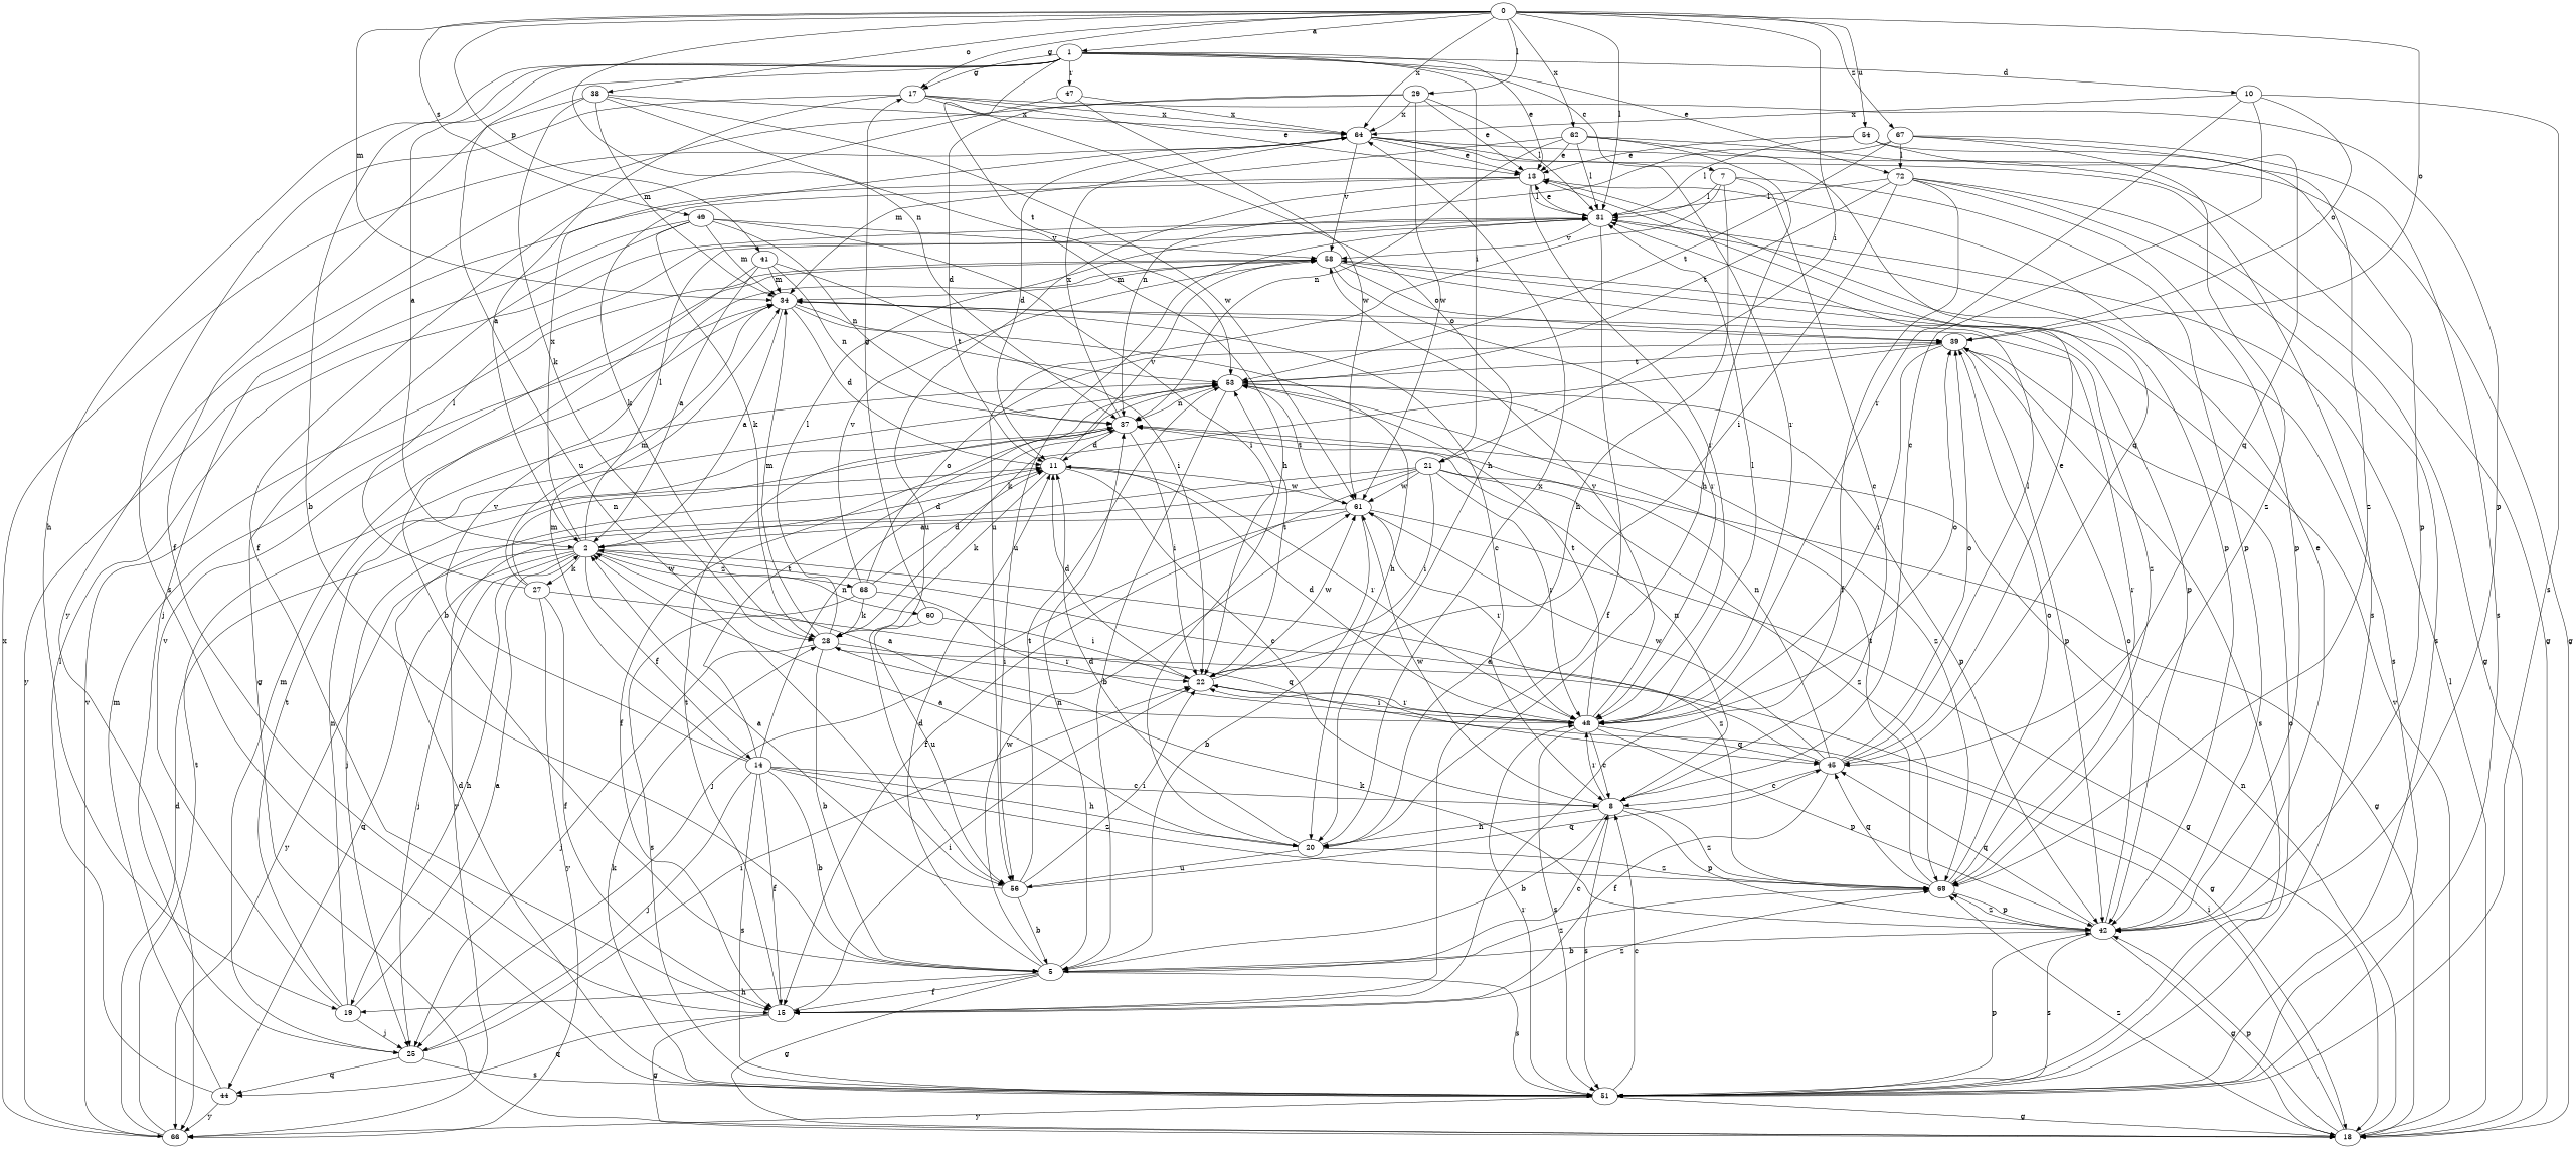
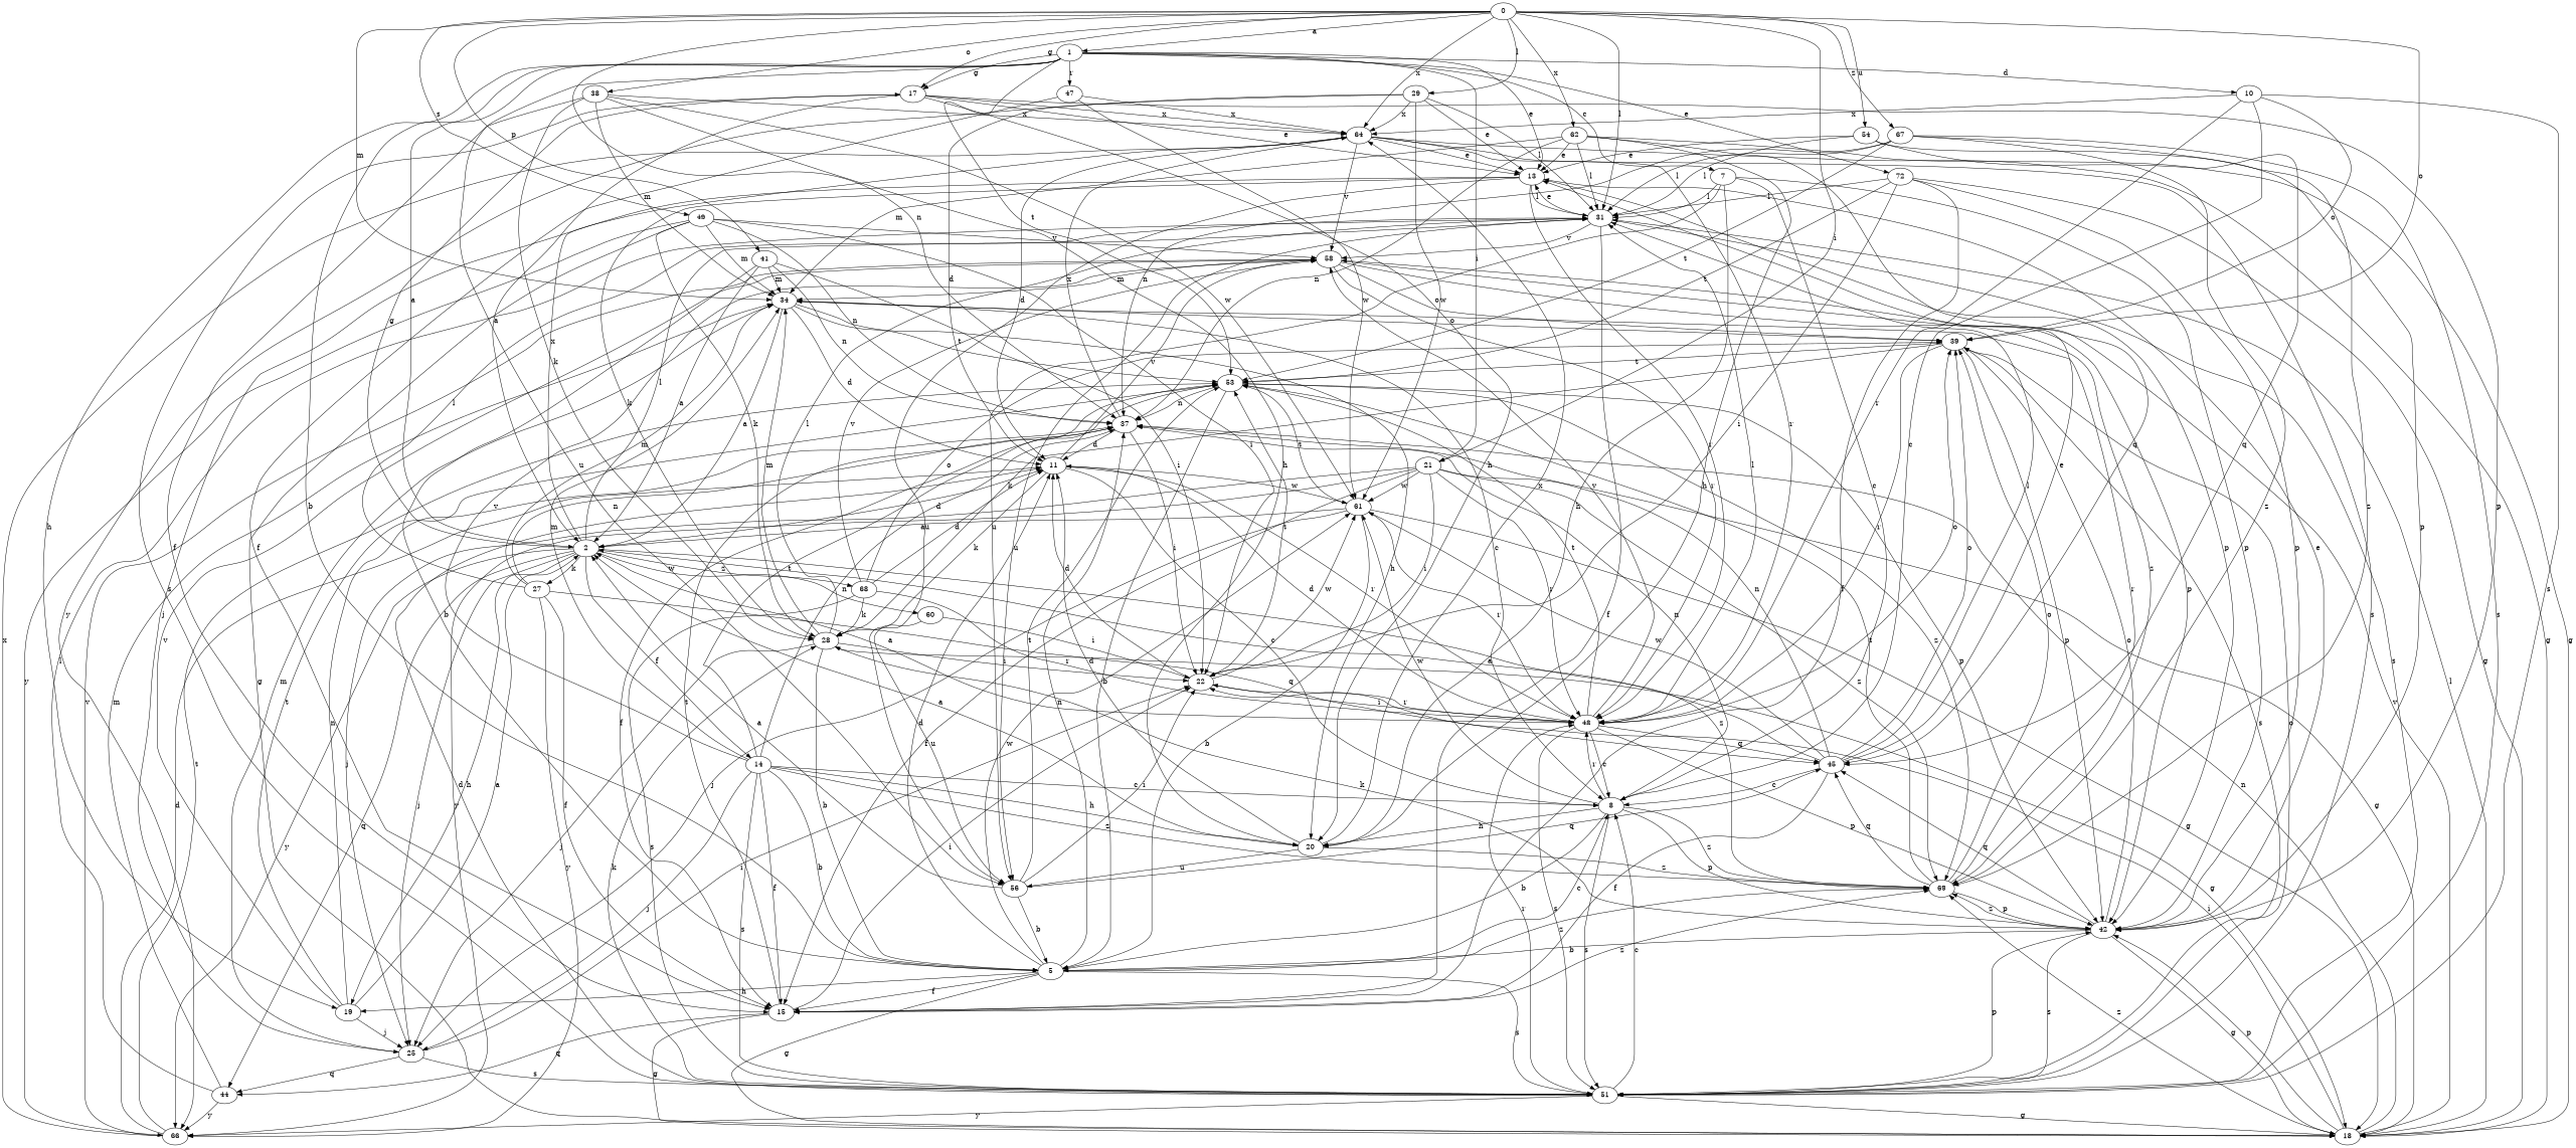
  strict digraph {
    0
    1
    17
    21
    29
    31
    34
    37
    38
    39
    41
    49
    54
    62
    64
    67
    2
    5
    7
    10
    n21 [label=72]
    13
    19
    47
    53
    56
    51
    20
    42
    25
    66
    69
    15
    18
    61
    48
    22
    11
    58
    8
    28
    45
    14
    27
    44
    60
    68
    0 -> 1 [label=a]
    0 -> 17 [label=g]
    0 -> 21 [label=i]
    0 -> 29 [label=l]
    0 -> 31 [label=l]
    0 -> 34 [label=m]
    0 -> 37 [label=n]
    0 -> 38 [label=o]
    0 -> 39 [label=o]
    0 -> 41 [label=p]
    0 -> 49 [label=s]
    0 -> 54 [label=u]
    0 -> 62 [label=x]
    0 -> 64 [label=x]
    0 -> 67 [label=z]
    1 -> 17 [label=g]
    1 -> 21 [label=i]
    1 -> 2 [label=a]
    1 -> 5 [label=b]
    1 -> 7 [label=c]
    1 -> 10 [label=d]
    1 -> n21 [label=e]
    1 -> 13 [label=e]
    1 -> 19 [label=h]
    1 -> 47 [label=r]
    1 -> 53 [label=t]
    1 -> 56 [label=u]
    17 -> 64 [label=x]
    17 -> 2 [label=a]
    17 -> 13 [label=e]
    17 -> 51 [label=s]
    17 -> 20 [label=h]
    17 -> 42 [label=p]
    21 -> 25 [label=j]
    21 -> 66 [label=y]
    21 -> 69 [label=z]
    21 -> 15 [label=f]
    21 -> 18 [label=g]
    21 -> 61 [label=w]
    21 -> 48 [label=r]
    21 -> 22 [label=i]
    29 -> 31 [label=l]
    29 -> 64 [label=x]
    29 -> 13 [label=e]
    29 -> 66 [label=y]
    29 -> 61 [label=w]
    29 -> 11 [label=d]
    31 -> 13 [label=e]
    31 -> 56 [label=u]
    31 -> 51 [label=s]
    31 -> 15 [label=f]
    31 -> 58 [label=v]
    34 -> 39 [label=o]
    34 -> 2 [label=a]
    34 -> 53 [label=t]
    34 -> 20 [label=h]
    34 -> 11 [label=d]
    34 -> 8 [label=c]
    37 -> 64 [label=x]
    37 -> 15 [label=f]
    37 -> 22 [label=i]
    37 -> 11 [label=d]
    38 -> 34 [label=m]
    38 -> 64 [label=x]
    38 -> 20 [label=h]
    38 -> 15 [label=f]
    38 -> 61 [label=w]
    38 -> 28 [label=k]
    39 -> 53 [label=t]
    39 -> 51 [label=s]
    39 -> 42 [label=p]
    39 -> 48 [label=r]
    39 -> 28 [label=k]
    41 -> 34 [label=m]
    41 -> 37 [label=n]
    41 -> 2 [label=a]
    41 -> 5 [label=b]
    41 -> 22 [label=i]
    49 -> 34 [label=m]
    49 -> 37 [label=n]
    49 -> 66 [label=y]
    49 -> 18 [label=g]
    49 -> 22 [label=i]
    49 -> 58 [label=v]
    49 -> 28 [label=k]
    54 -> 31 [label=l]
    54 -> 13 [label=e]
    54 -> 69 [label=z]
    54 -> 45 [label=q]
    62 -> 31 [label=l]
    62 -> 34 [label=m]
    62 -> 37 [label=n]
    62 -> 13 [label=e]
    62 -> 20 [label=h]
    62 -> 18 [label=g]
    62 -> 45 [label=q]
    64 -> 13 [label=e]
    64 -> 51 [label=s]
    64 -> 18 [label=g]
    64 -> 48 [label=r]
    64 -> 11 [label=d]
    64 -> 58 [label=v]
-   67 -> n21 [label=l]
+   67 -> 31 [label=l]
    67 -> 37 [label=n]
    67 -> 53 [label=t]
    67 -> 51 [label=s]
    67 -> 42 [label=p]
    67 -> 69 [label=z]
-   60 -> 17 [label=g]
+   2 -> 17 [label=g]
    2 -> 31 [label=l]
    2 -> 64 [label=x]
    2 -> 19 [label=h]
    2 -> 25 [label=j]
    2 -> 66 [label=y]
    2 -> 69 [label=z]
    2 -> 11 [label=d]
    2 -> 14 [label=f]
    2 -> 27 [label=k]
    2 -> 44 [label=q]
    2 -> 60 [label=w]
    2 -> 68 [label=z]
    5 -> 37 [label=n]
    5 -> 19 [label=h]
    5 -> 51 [label=s]
    5 -> 69 [label=z]
    5 -> 15 [label=f]
    5 -> 18 [label=g]
    5 -> 61 [label=w]
    5 -> 11 [label=d]
    5 -> 8 [label=c]
    7 -> 31 [label=l]
    7 -> 56 [label=u]
    7 -> 20 [label=h]
    7 -> 42 [label=p]
    7 -> 8 [label=c]
    10 -> 39 [label=o]
    10 -> 64 [label=x]
    10 -> 51 [label=s]
    10 -> 48 [label=r]
    10 -> 8 [label=c]
    n21 -> 31 [label=l]
    n21 -> 53 [label=t]
-   n21 -> 51 [label=s]
    n21 -> 42 [label=p]
    n21 -> 15 [label=f]
    n21 -> 18 [label=g]
    n21 -> 22 [label=i]
    13 -> 31 [label=l]
    13 -> 56 [label=u]
    13 -> 42 [label=p]
    13 -> 25 [label=j]
    13 -> 48 [label=r]
    13 -> 28 [label=k]
    19 -> 37 [label=n]
    19 -> 2 [label=a]
    19 -> 53 [label=t]
    19 -> 25 [label=j]
    19 -> 58 [label=v]
    47 -> 64 [label=x]
    47 -> 15 [label=f]
    47 -> 61 [label=w]
    53 -> 37 [label=n]
    53 -> 5 [label=b]
    53 -> 42 [label=p]
    53 -> 69 [label=z]
    56 -> 2 [label=a]
    56 -> 5 [label=b]
    56 -> 53 [label=t]
    56 -> 22 [label=i]
    56 -> 45 [label=q]
    51 -> 39 [label=o]
    51 -> 42 [label=p]
    51 -> 66 [label=y]
    51 -> 18 [label=g]
    51 -> 48 [label=r]
    51 -> 11 [label=d]
    51 -> 8 [label=c]
    51 -> 28 [label=k]
    20 -> 64 [label=x]
    20 -> 2 [label=a]
    20 -> 56 [label=u]
    20 -> 69 [label=z]
    20 -> 11 [label=d]
    42 -> 39 [label=o]
    42 -> 5 [label=b]
    42 -> 13 [label=e]
    42 -> 51 [label=s]
    42 -> 69 [label=z]
    42 -> 18 [label=g]
    42 -> 28 [label=k]
    42 -> 45 [label=q]
    25 -> 34 [label=m]
    25 -> 51 [label=s]
    25 -> 22 [label=i]
    25 -> 44 [label=q]
    66 -> 64 [label=x]
    66 -> 53 [label=t]
    66 -> 11 [label=d]
    66 -> 58 [label=v]
    69 -> 34 [label=r]
    69 -> 39 [label=o]
    69 -> 53 [label=t]
    69 -> 42 [label=p]
    69 -> 45 [label=q]
    15 -> 53 [label=t]
    15 -> 69 [label=z]
    15 -> 18 [label=g]
    15 -> 22 [label=i]
    15 -> 44 [label=q]
    18 -> 31 [label=l]
    18 -> 37 [label=n]
    18 -> 42 [label=p]
    18 -> 69 [label=z]
    18 -> 22 [label=i]
    18 -> 58 [label=v]
    61 -> 2 [label=a]
    61 -> 5 [label=b]
    61 -> 53 [label=t]
    61 -> 25 [label=j]
    61 -> 18 [label=g]
    61 -> 48 [label=r]
    48 -> 31 [label=l]
    48 -> 39 [label=o]
    48 -> 2 [label=a]
    48 -> 53 [label=t]
    48 -> 51 [label=s]
    48 -> 42 [label=p]
    48 -> 22 [label=i]
    48 -> 11 [label=d]
    48 -> 58 [label=v]
    48 -> 8 [label=c]
    48 -> 45 [label=q]
    22 -> 53 [label=t]
    22 -> 61 [label=w]
    22 -> 48 [label=r]
    22 -> 11 [label=d]
    11 -> 61 [label=w]
    11 -> 48 [label=r]
    11 -> 58 [label=v]
    11 -> 8 [label=c]
    11 -> 28 [label=k]
    58 -> 34 [label=m]
    58 -> 39 [label=o]
    58 -> 42 [label=p]
    58 -> 69 [label=z]
    58 -> 48 [label=r]
    8 -> 37 [label=n]
    8 -> 5 [label=b]
    8 -> 51 [label=s]
    8 -> 20 [label=h]
    8 -> 42 [label=p]
    8 -> 69 [label=z]
    8 -> 61 [label=w]
    8 -> 48 [label=r]
    28 -> 31 [label=l]
    28 -> 34 [label=m]
    28 -> 5 [label=b]
    28 -> 25 [label=j]
    28 -> 18 [label=g]
    28 -> 22 [label=i]
    45 -> 31 [label=l]
    45 -> 37 [label=n]
    45 -> 39 [label=o]
    45 -> 2 [label=a]
    45 -> 13 [label=e]
    45 -> 15 [label=f]
    45 -> 61 [label=w]
    45 -> 8 [label=c]
    14 -> 34 [label=m]
    14 -> 37 [label=n]
    14 -> 5 [label=b]
    14 -> 53 [label=t]
    14 -> 51 [label=s]
    14 -> 20 [label=h]
    14 -> 25 [label=j]
    14 -> 69 [label=z]
    14 -> 15 [label=f]
    14 -> 58 [label=v]
    14 -> 8 [label=c]
    27 -> 31 [label=l]
    27 -> 34 [label=m]
    27 -> 37 [label=n]
    27 -> 66 [label=y]
    27 -> 15 [label=f]
    27 -> 45 [label=q]
    44 -> 31 [label=l]
    44 -> 34 [label=m]
    44 -> 66 [label=y]
    60 -> 56 [label=u]
    60 -> 22 [label=i]
    68 -> 39 [label=o]
    68 -> 51 [label=s]
    68 -> 48 [label=r]
    68 -> 11 [label=d]
    68 -> 58 [label=v]
    68 -> 28 [label=k]
  }
